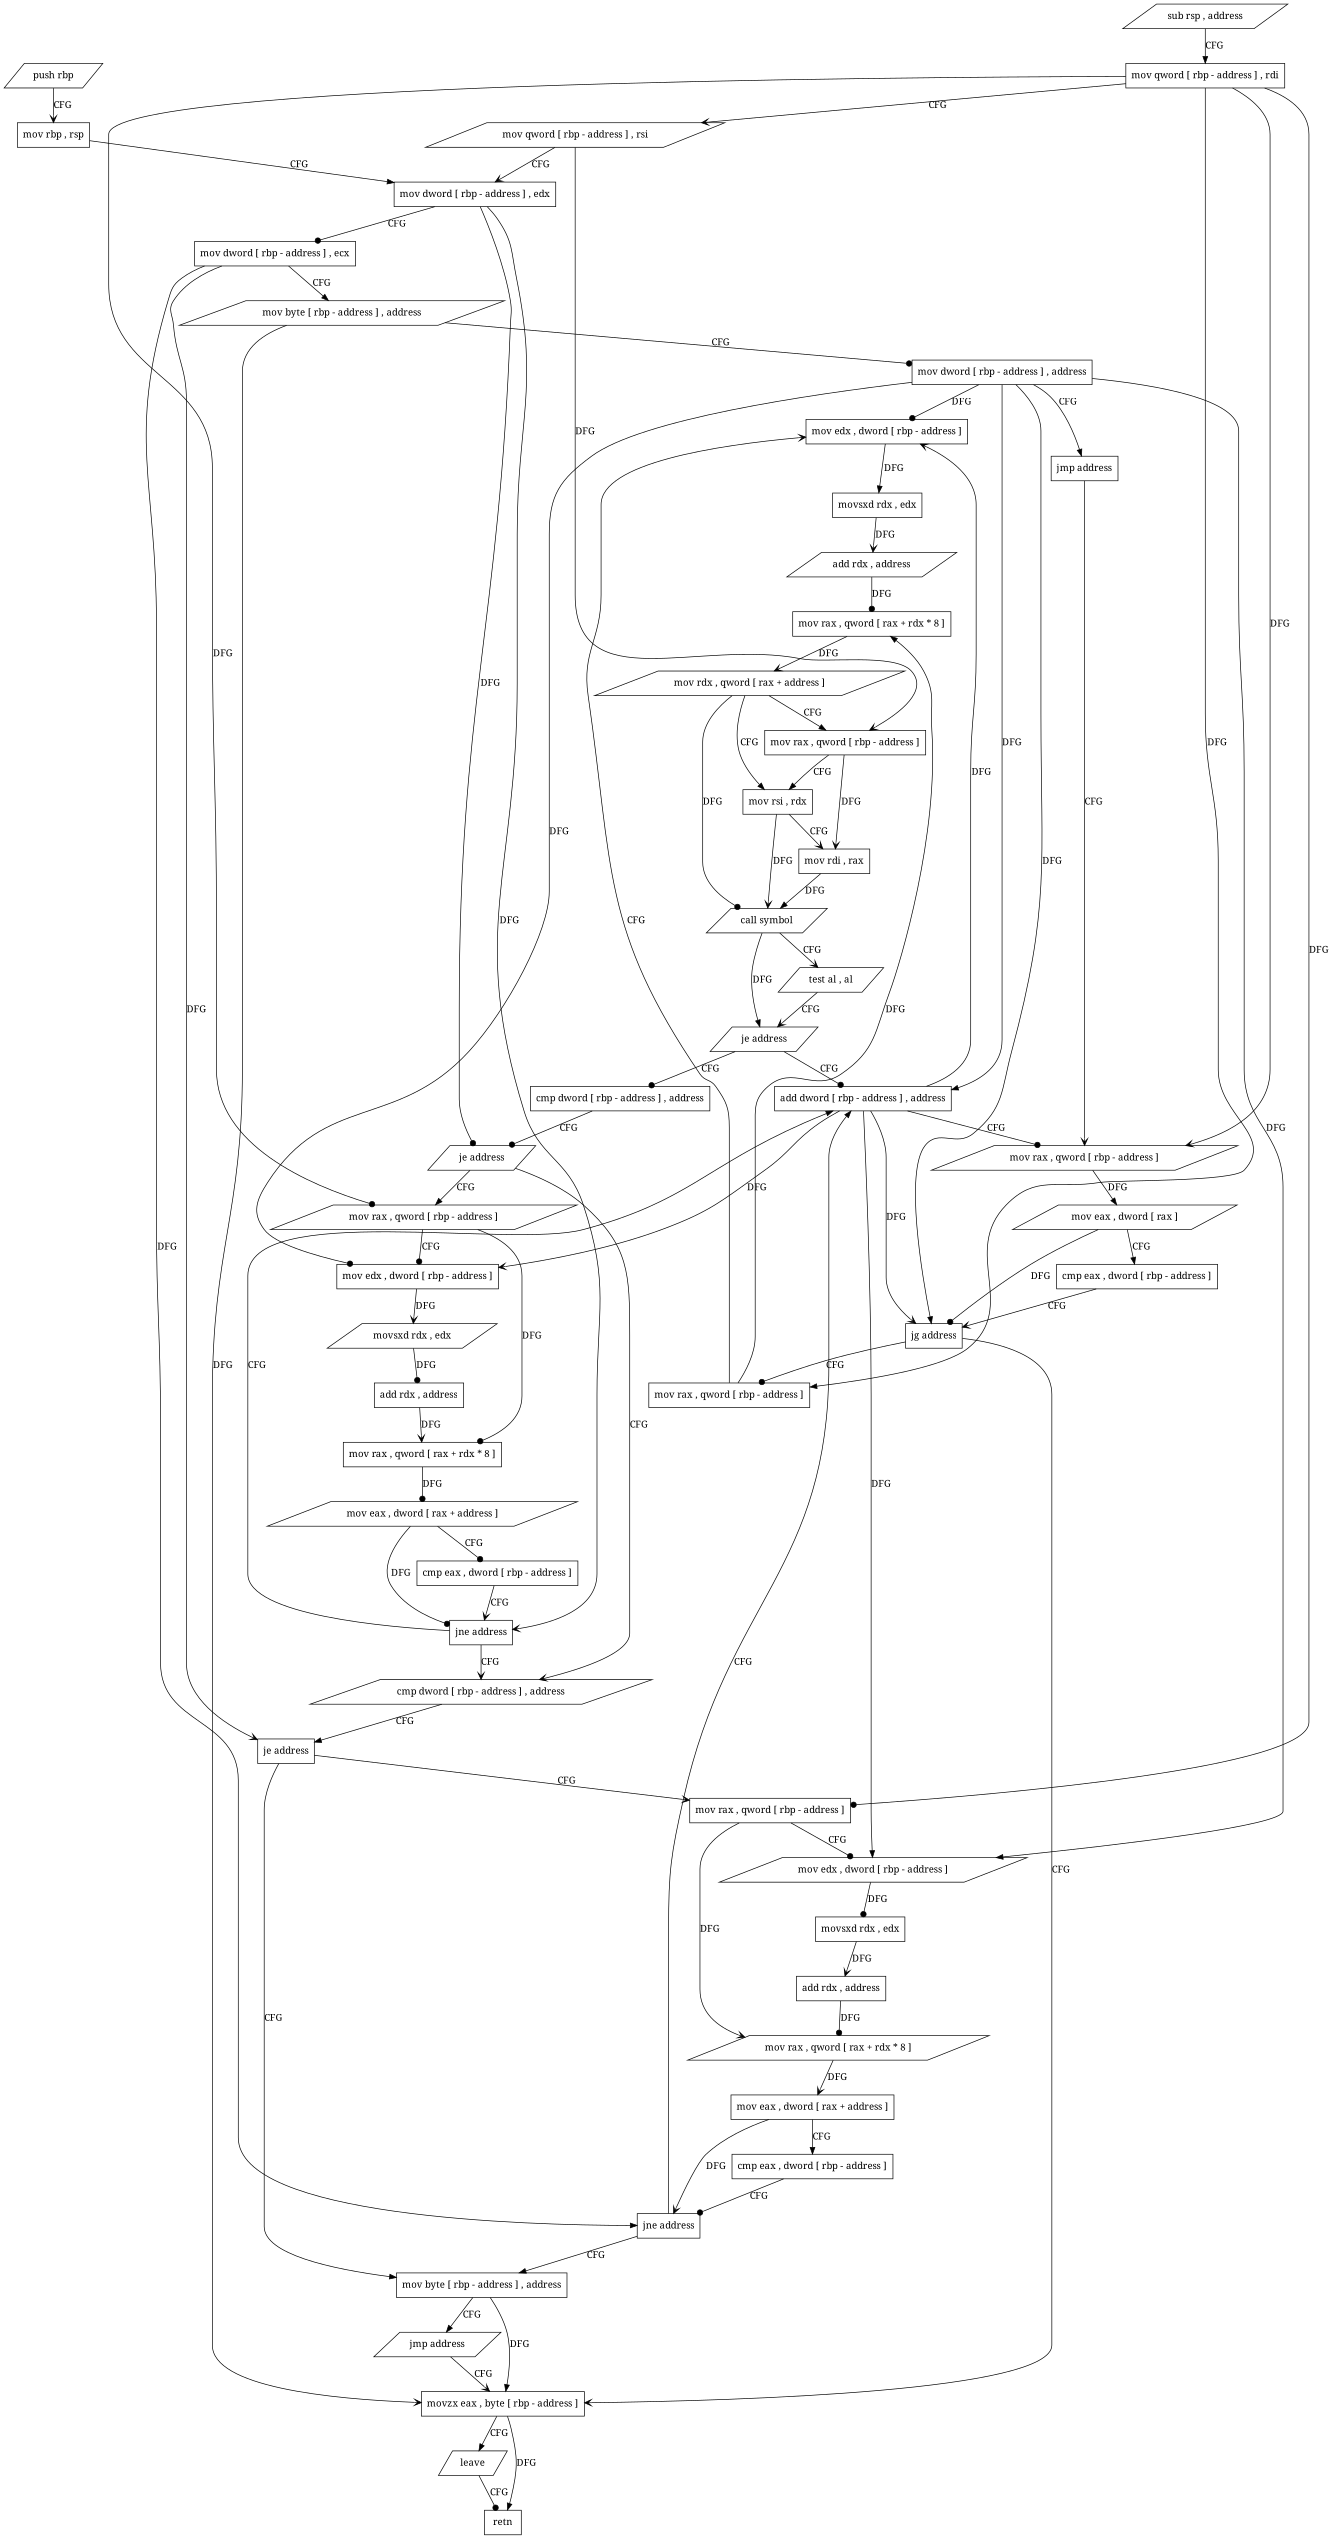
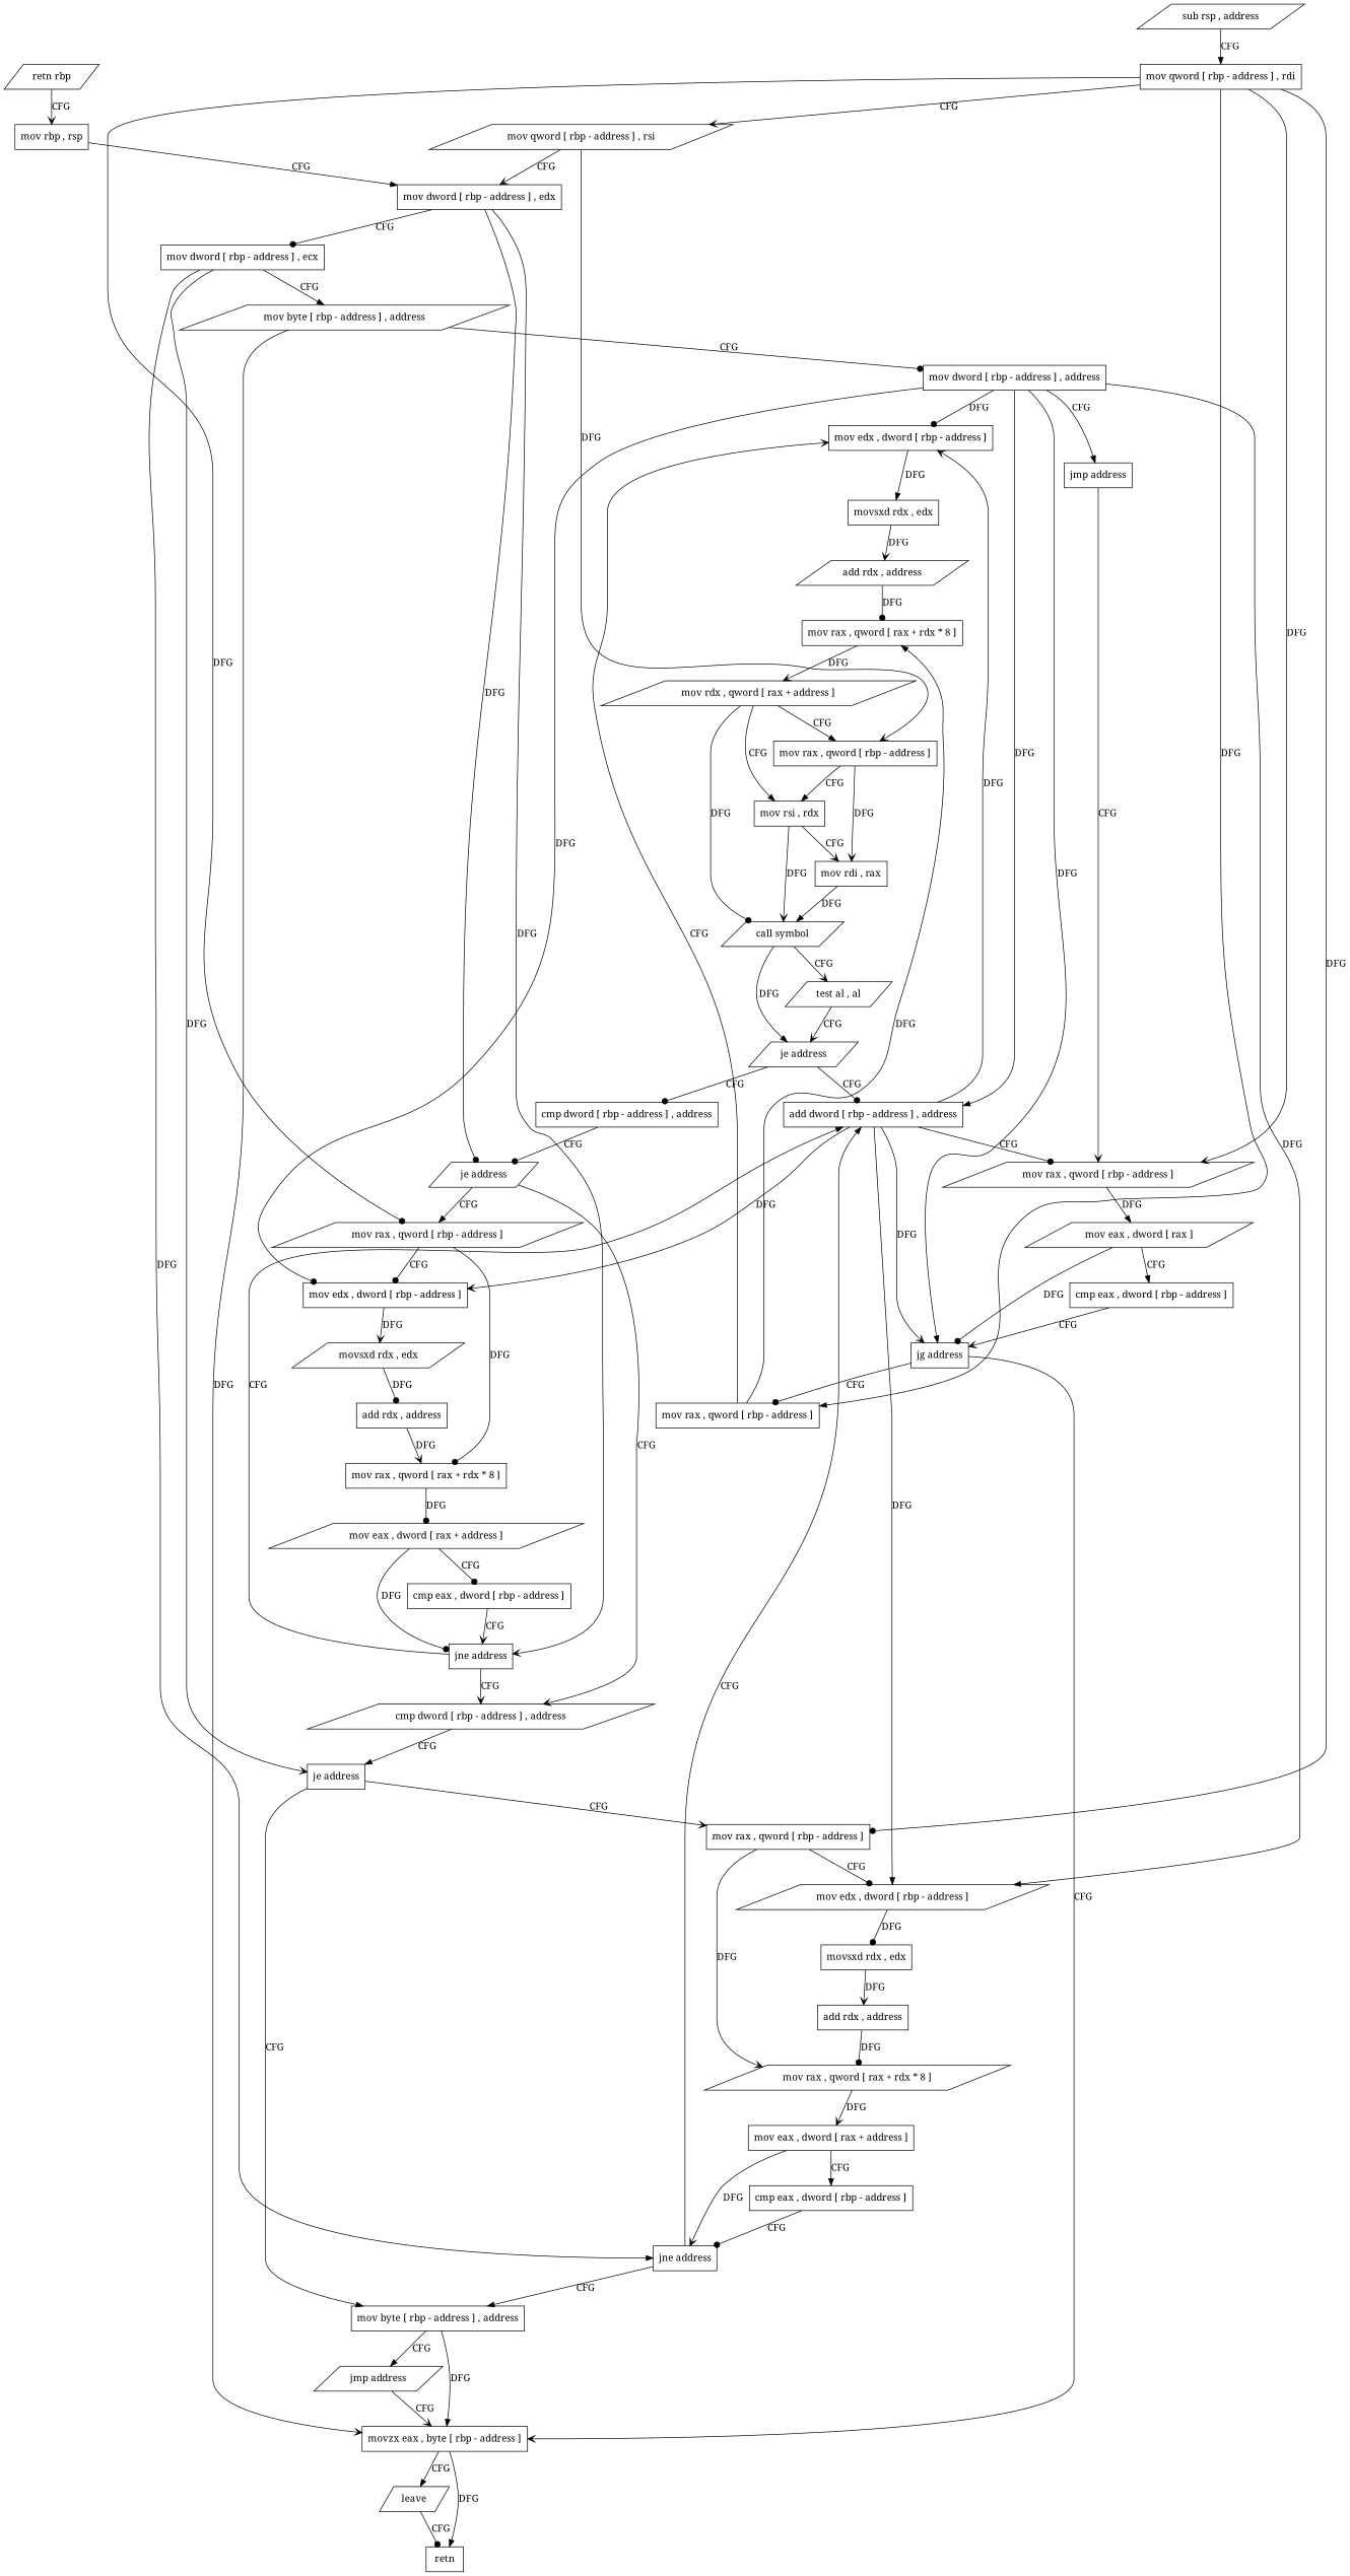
  digraph {
    fontname="Noto Serif"
    node [fontname="Noto Serif" shape=box]
    edge [arrowhead=vee fontname="Noto Serif"]
-   n1 [label="push rbp" shape=parallelogram]
+   n1 [label="retn rbp" shape=parallelogram]
    n2 [label="mov rbp , rsp"]
    n3 [label="mov dword [ rbp - address ] , edx"]
    n4 [label="sub rsp , address" shape=parallelogram]
    n5 [label="mov qword [ rbp - address ] , rdi"]
    n6 [label="mov qword [ rbp - address ] , rsi" shape=parallelogram]
    n7 [label="mov rax , qword [ rbp - address ]" shape=parallelogram]
    n8 [label="mov rax , qword [ rbp - address ]"]
    n9 [label="mov rax , qword [ rbp - address ]" shape=parallelogram]
    n10 [label="mov rax , qword [ rbp - address ]"]
    n11 [label="mov rax , qword [ rbp - address ]"]
    n12 [label="mov eax , dword [ rax ]" shape=parallelogram]
    n13 [label="mov edx , dword [ rbp - address ]"]
    n14 [label="mov rax , qword [ rax + rdx * 8 ]"]
    n15 [label="mov edx , dword [ rbp - address ]"]
    n16 [label="mov rax , qword [ rax + rdx * 8 ]"]
    n17 [label="mov edx , dword [ rbp - address ]" shape=parallelogram]
    n18 [label="mov rax , qword [ rax + rdx * 8 ]" shape=parallelogram]
    n19 [label="mov dword [ rbp - address ] , ecx"]
    n20 [label="je address" shape=parallelogram]
    n21 [label="jne address"]
    n22 [label="mov rsi , rdx"]
    n23 [label="mov rdi , rax"]
    n24 [label="mov byte [ rbp - address ] , address" shape=parallelogram]
    n25 [label="je address"]
    n26 [label="jne address"]
    n27 [label="cmp dword [ rbp - address ] , address" shape=parallelogram]
    n28 [label="add dword [ rbp - address ] , address"]
    n29 [label="mov dword [ rbp - address ] , address"]
    n30 [label="movzx eax , byte [ rbp - address ]"]
    n31 [label="mov byte [ rbp - address ] , address"]
    n32 [label="jmp address"]
    n33 [label="jg address"]
    n34 [label=leave shape=parallelogram]
    n35 [label=retn]
    n36 [label="movsxd rdx , edx"]
    n37 [label="movsxd rdx , edx" shape=parallelogram]
    n38 [label="movsxd rdx , edx"]
    n39 [label="cmp eax , dword [ rbp - address ]"]
    n40 [label="mov rdx , qword [ rax + address ]" shape=parallelogram]
    n41 [label="add rdx , address" shape=parallelogram]
    n42 [label="call symbol" shape=parallelogram]
    n43 [label="test al , al" shape=parallelogram]
    n44 [label="je address" shape=parallelogram]
    n45 [label="cmp dword [ rbp - address ] , address"]
    n46 [label="mov eax , dword [ rax + address ]" shape=parallelogram]
    n47 [label="jmp address" shape=parallelogram]
    n48 [label="mov eax , dword [ rax + address ]"]
    n49 [label="add rdx , address"]
    n50 [label="cmp eax , dword [ rbp - address ]"]
    n51 [label="add rdx , address"]
    n52 [label="cmp eax , dword [ rbp - address ]"]
    n1 -> n2 [label=CFG]
    n2 -> n3 [arrowhead=normal label=CFG]
    n3 -> n19 [arrowhead=dot label=CFG]
    n3 -> n20 [arrowhead=dot label=DFG]
    n3 -> n21 [label=DFG]
    n4 -> n5 [arrowhead=normal label=CFG]
    n5 -> n6 [label=CFG]
    n5 -> n7 [label=DFG]
    n5 -> n8 [arrowhead=normal label=DFG]
    n5 -> n9 [arrowhead=dot label=DFG]
    n5 -> n10 [arrowhead=dot label=DFG]
    n6 -> n3 [label=CFG]
    n6 -> n11 [label=DFG]
    n7 -> n12 [arrowhead=normal label=DFG]
    n8 -> n13 [label=CFG]
    n8 -> n14 [arrowhead=normal label=DFG]
    n9 -> n15 [arrowhead=dot label=CFG]
    n9 -> n16 [arrowhead=dot label=DFG]
    n10 -> n17 [arrowhead=dot label=CFG]
    n10 -> n18 [label=DFG]
    n11 -> n22 [arrowhead=normal label=CFG]
    n11 -> n23 [label=DFG]
    n12 -> n33 [arrowhead=dot label=DFG]
    n12 -> n39 [arrowhead=normal label=CFG]
    n13 -> n36 [arrowhead=normal label=DFG]
    n14 -> n40 [label=DFG]
    n15 -> n37 [label=DFG]
    n16 -> n46 [arrowhead=dot label=DFG]
    n17 -> n38 [arrowhead=dot label=DFG]
    n18 -> n48 [label=DFG]
    n19 -> n24 [arrowhead=normal label=CFG]
    n19 -> n25 [label=DFG]
    n19 -> n26 [arrowhead=normal label=DFG]
    n20 -> n9 [arrowhead=normal label=CFG]
    n20 -> n27 [label=CFG]
    n21 -> n27 [label=CFG]
    n21 -> n28 [arrowhead=normal label=CFG]
    n22 -> n23 [label=CFG]
    n22 -> n42 [label=DFG]
    n23 -> n42 [arrowhead=normal label=DFG]
    n24 -> n29 [arrowhead=dot label=CFG]
    n24 -> n30 [label=DFG]
    n25 -> n10 [label=CFG]
    n25 -> n31 [arrowhead=normal label=CFG]
    n26 -> n28 [arrowhead=normal label=CFG]
    n26 -> n31 [arrowhead=normal label=CFG]
    n27 -> n25 [arrowhead=normal label=CFG]
    n28 -> n7 [arrowhead=dot label=CFG]
    n28 -> n13 [label=DFG]
    n28 -> n15 [label=DFG]
    n28 -> n17 [arrowhead=normal label=DFG]
    n28 -> n33 [label=DFG]
    n29 -> n13 [arrowhead=dot label=DFG]
    n29 -> n15 [arrowhead=dot label=DFG]
    n29 -> n17 [arrowhead=normal label=DFG]
    n29 -> n28 [arrowhead=normal label=DFG]
    n29 -> n32 [arrowhead=normal label=CFG]
    n29 -> n33 [arrowhead=normal label=DFG]
    n30 -> n34 [arrowhead=normal label=CFG]
    n30 -> n35 [arrowhead=normal label=DFG]
    n31 -> n30 [arrowhead=normal label=DFG]
    n31 -> n47 [arrowhead=normal label=CFG]
    n32 -> n7 [label=CFG]
    n33 -> n8 [arrowhead=dot label=CFG]
    n33 -> n30 [label=CFG]
    n34 -> n35 [arrowhead=dot label=CFG]
    n36 -> n41 [label=DFG]
    n37 -> n49 [arrowhead=dot label=DFG]
    n38 -> n51 [label=DFG]
    n39 -> n33 [label=CFG]
    n40 -> n11 [arrowhead=normal label=CFG]
    n40 -> n22 [arrowhead=normal label=CFG]
    n40 -> n42 [arrowhead=dot label=DFG]
    n41 -> n14 [arrowhead=dot label=DFG]
    n42 -> n43 [label=CFG]
    n42 -> n44 [arrowhead=normal label=DFG]
    n43 -> n44 [label=CFG]
    n44 -> n28 [arrowhead=dot label=CFG]
    n44 -> n45 [arrowhead=dot label=CFG]
    n45 -> n20 [arrowhead=dot label=CFG]
    n46 -> n21 [arrowhead=dot label=DFG]
    n46 -> n50 [arrowhead=dot label=CFG]
    n47 -> n30 [label=CFG]
    n48 -> n26 [label=DFG]
    n48 -> n52 [arrowhead=normal label=CFG]
    n49 -> n16 [label=DFG]
    n50 -> n21 [label=CFG]
    n51 -> n18 [arrowhead=dot label=DFG]
    n52 -> n26 [arrowhead=dot label=CFG]
  }
